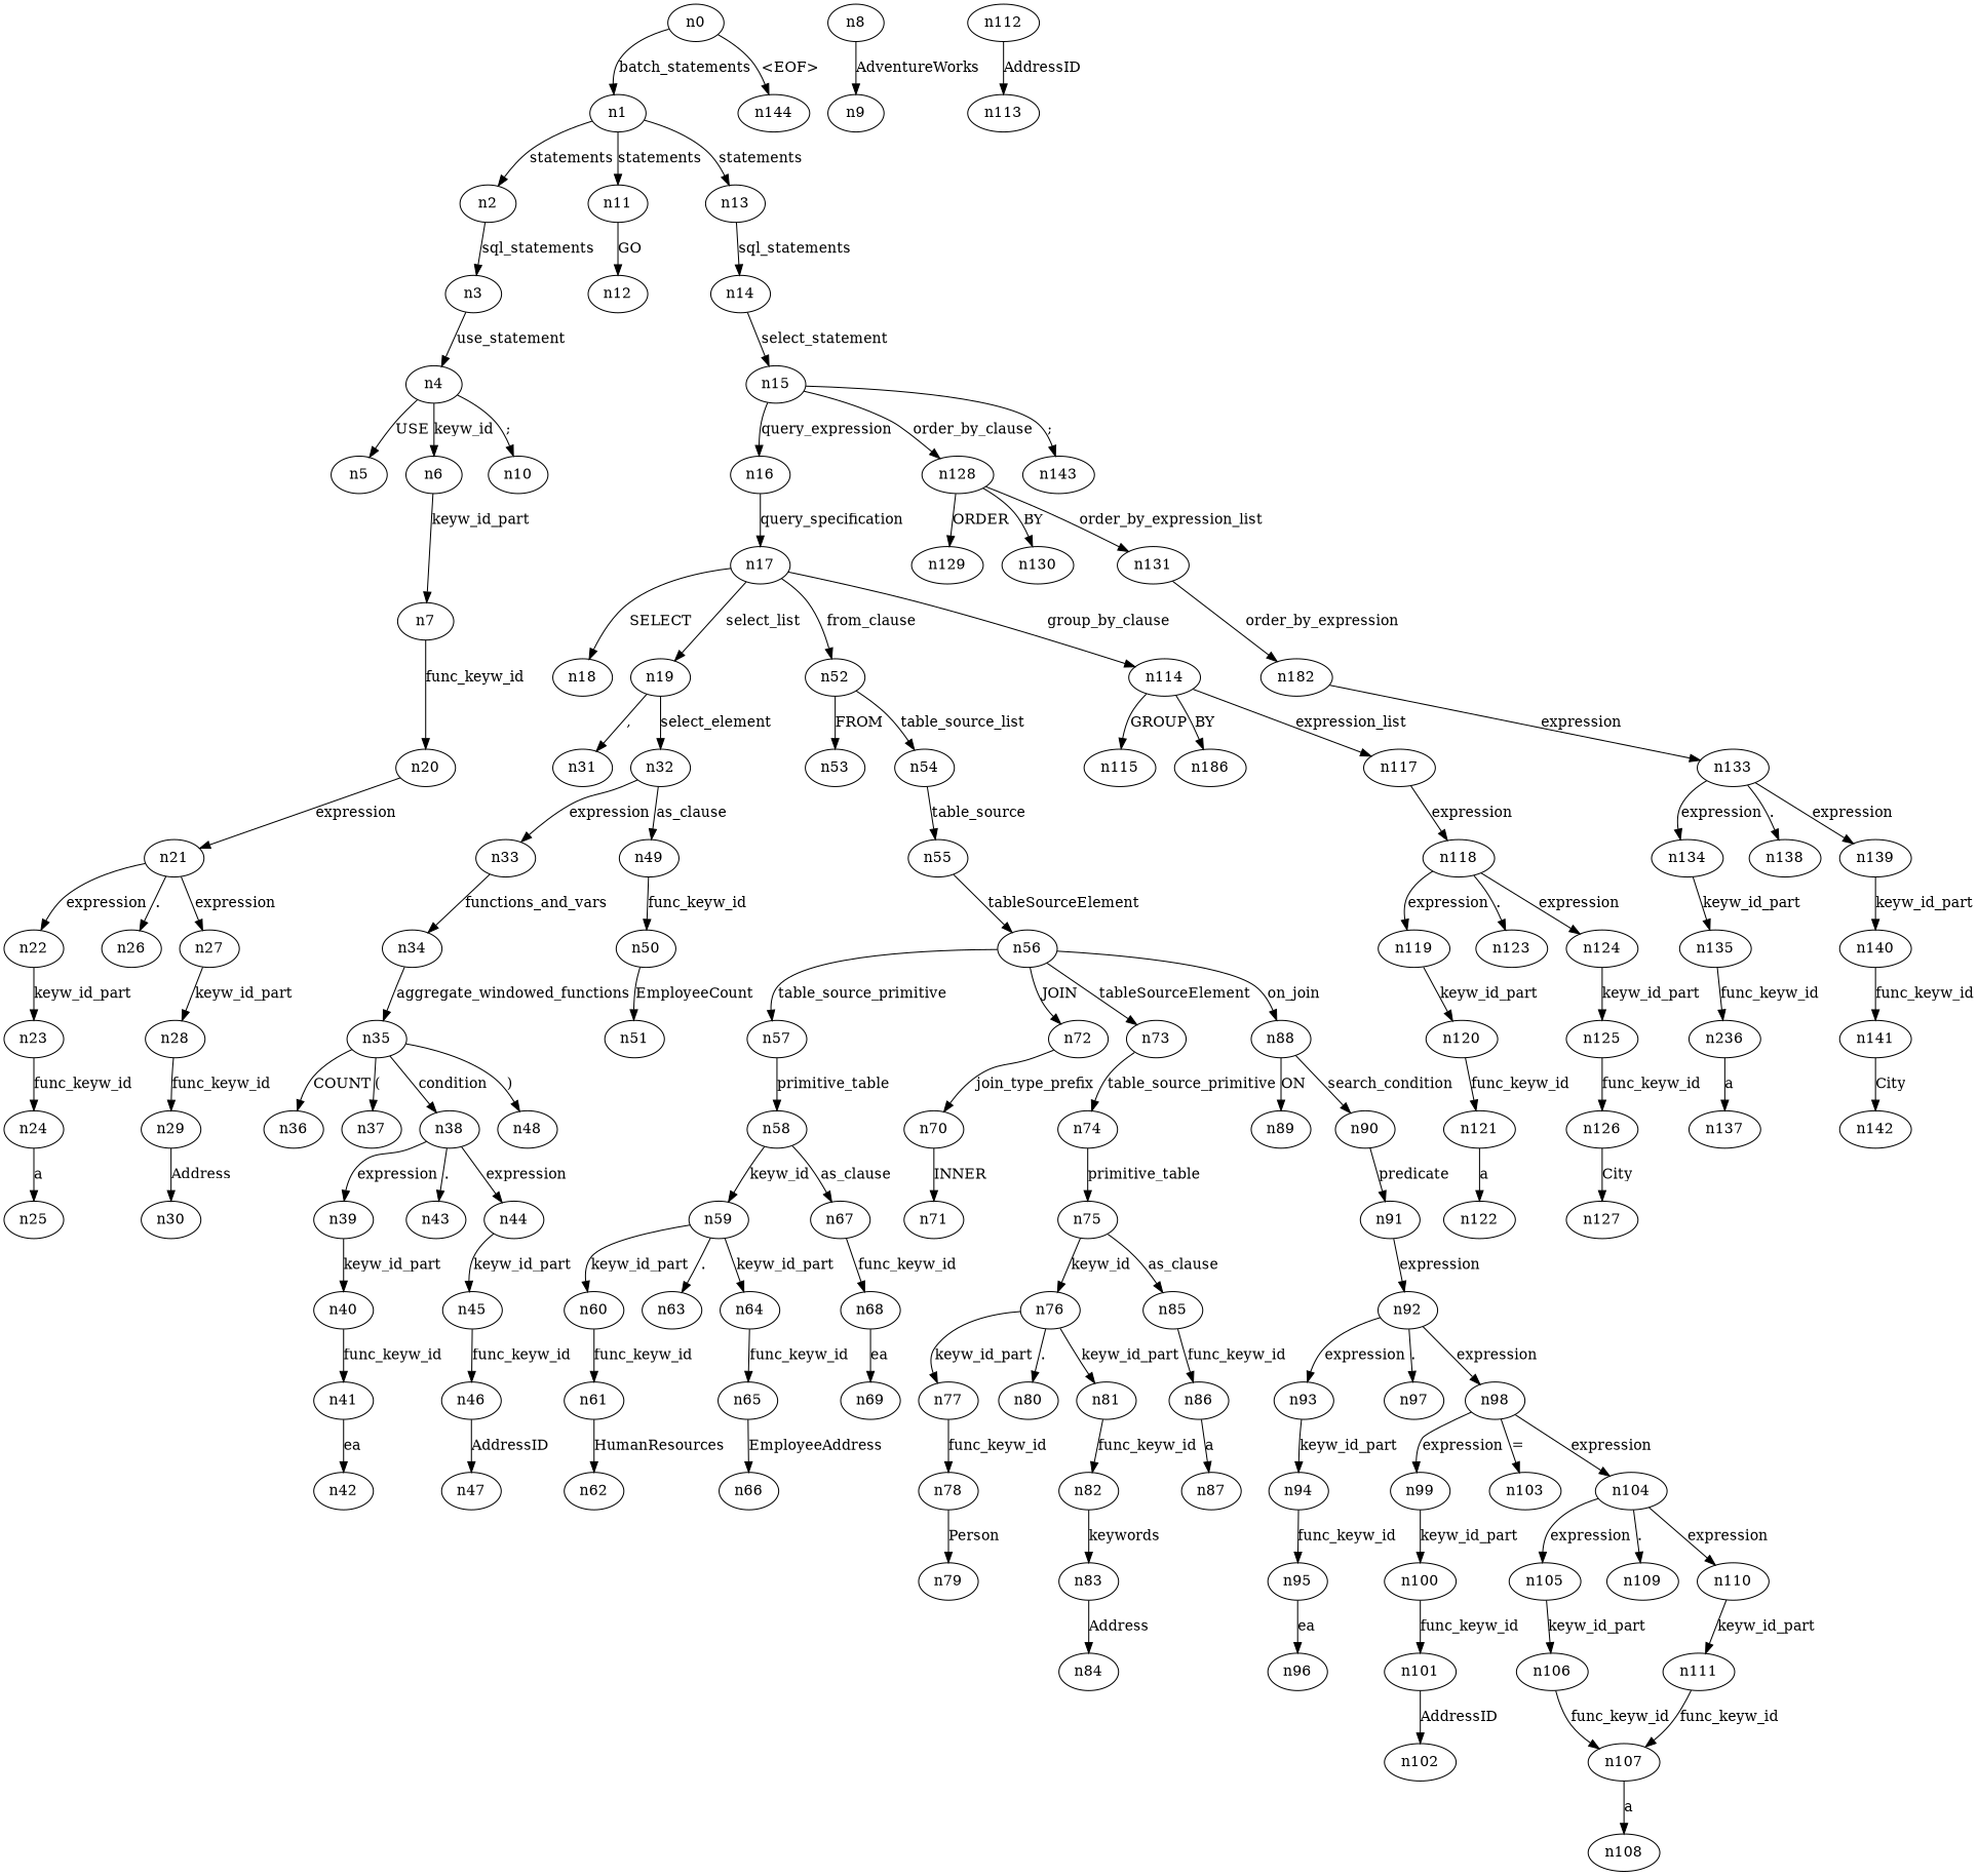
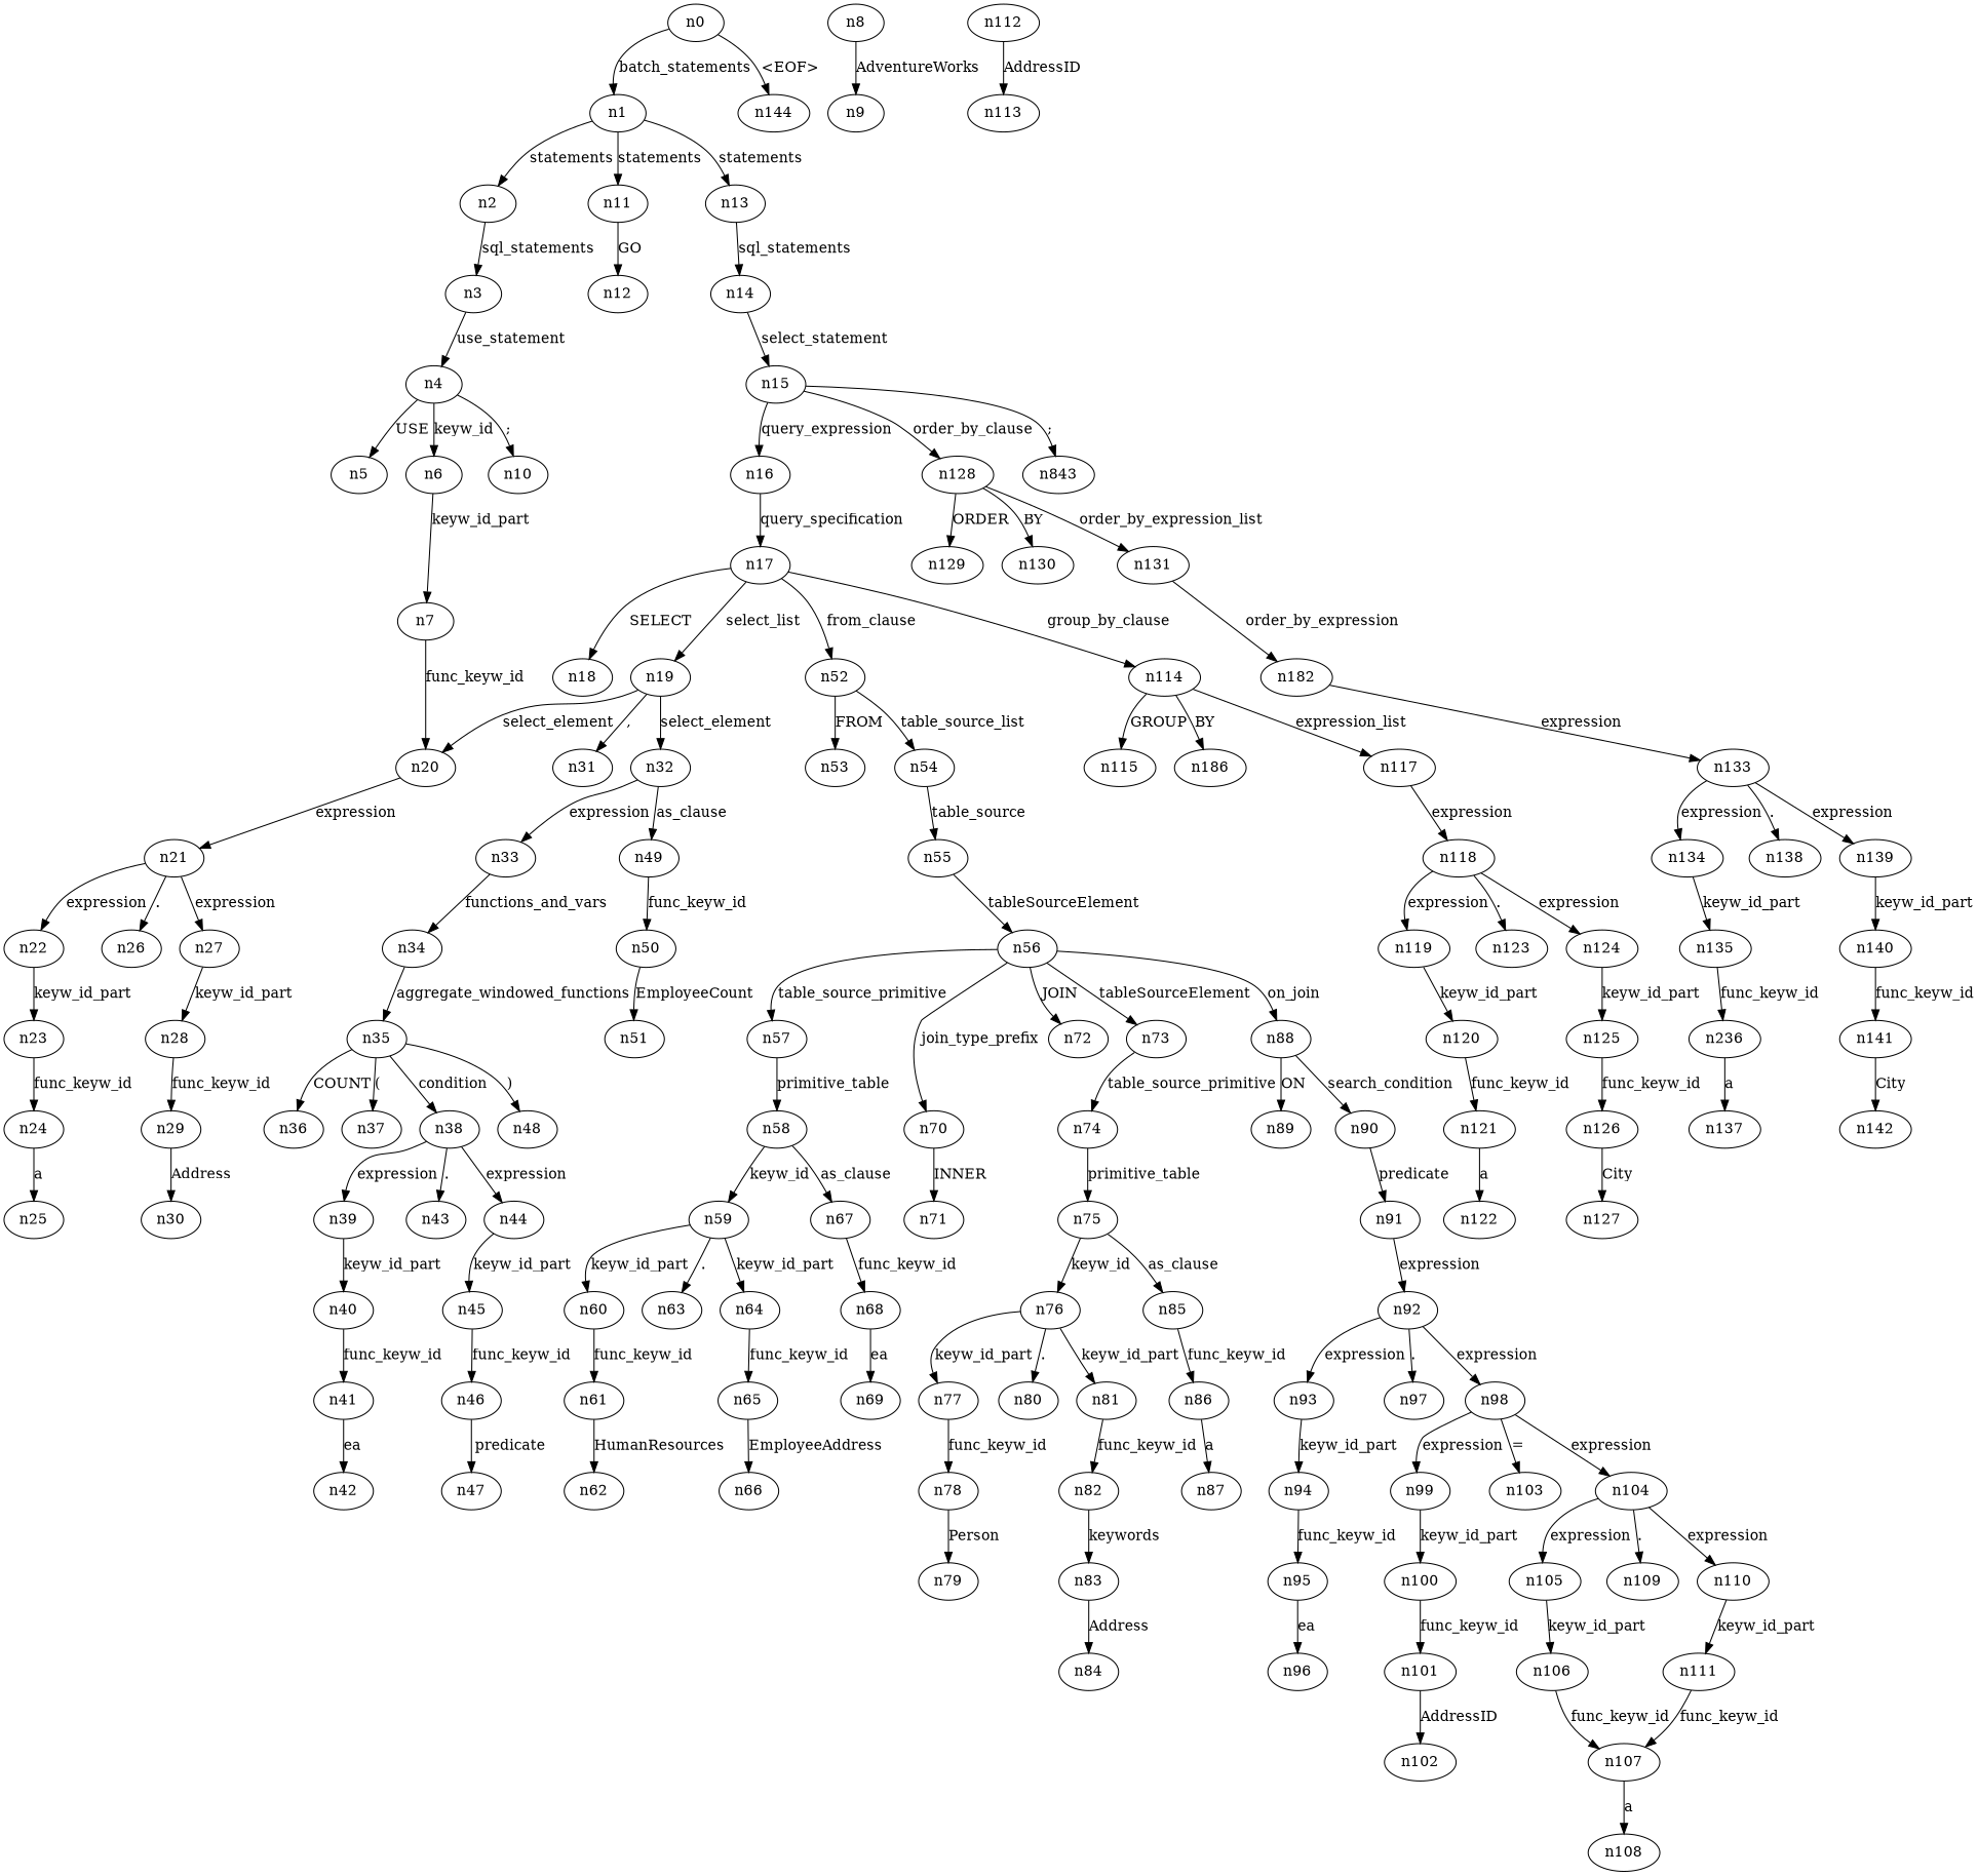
  digraph {
    n0
    n1
    n144
    n2
    n11
    n13
    n3
    n12
    n14
    n4
    n5
    n6
    n10
    n7
    n20
    n8
    n9
    n15
    n16
    n128
-   n143
+   n143 [label=n843]
    n17
    n129
    n130
    n131
    n18
    n19
    n52
    n114
    n31
    n32
    n53
    n54
    n115
    n116 [label=n186]
    n117
    n21
    n33
    n49
    n22
    n26
    n27
    n23
    n28
    n24
    n25
    n29
    n30
    n34
    n50
    n35
    n36
    n37
    n38
    n48
    n39
    n43
    n44
    n40
    n45
    n41
    n42
    n46
    n47
    n51
    n55
    n56
    n57
    n70
    n72
    n73
    n88
    n58
    n71
    n74
    n89
    n90
    n59
    n67
    n60
    n63
    n64
    n68
    n61
    n65
    n62
    n66
    n69
    n75
    n76
    n85
    n77
    n80
    n81
    n86
    n78
    n82
    n79
    n83
    n84
    n87
    n91
    n92
    n93
    n97
    n98
    n94
    n99
    n103
    n104
    n95
    n96
    n100
    n105
    n109
    n110
    n101
    n102
    n106
    n111
    n107
    n108
    n112
    n113
    n118
    n119
    n123
    n124
    n120
    n125
    n121
    n122
    n126
    n127
    n132 [label=n182]
    n133
    n134
    n138
    n139
    n135
    n140
    n136 [label=n236]
    n137
    n141
    n142
    n0 -> n1 [label=batch_statements]
    n0 -> n144 [label="<EOF>"]
    n1 -> n2 [label=statements]
    n1 -> n11 [label=statements]
    n1 -> n13 [label=statements]
    n2 -> n3 [label=sql_statements]
    n11 -> n12 [label=GO]
    n13 -> n14 [label=sql_statements]
    n3 -> n4 [label=use_statement]
    n14 -> n15 [label=select_statement]
    n4 -> n5 [label=USE]
    n4 -> n6 [label=keyw_id]
    n4 -> n10 [label=";"]
    n6 -> n7 [label=keyw_id_part]
    n7 -> n20 [label=func_keyw_id]
    n20 -> n21 [label=expression]
    n8 -> n9 [label=AdventureWorks]
    n15 -> n16 [label=query_expression]
    n15 -> n128 [label=order_by_clause]
    n15 -> n143 [label=";"]
    n16 -> n17 [label=query_specification]
    n128 -> n129 [label=ORDER]
    n128 -> n130 [label=BY]
    n128 -> n131 [label=order_by_expression_list]
    n17 -> n18 [label=SELECT]
    n17 -> n19 [label=select_list]
    n17 -> n52 [label=from_clause]
    n17 -> n114 [label=group_by_clause]
    n131 -> n132 [label=order_by_expression]
+   n19 -> n20 [label=select_element]
    n19 -> n31 [label=","]
    n19 -> n32 [label=select_element]
    n52 -> n53 [label=FROM]
    n52 -> n54 [label=table_source_list]
    n114 -> n115 [label=GROUP]
    n114 -> n116 [label=BY]
    n114 -> n117 [label=expression_list]
    n32 -> n33 [label=expression]
    n32 -> n49 [label=as_clause]
    n54 -> n55 [label=table_source]
    n117 -> n118 [label=expression]
    n21 -> n22 [label=expression]
    n21 -> n26 [label="."]
    n21 -> n27 [label=expression]
    n33 -> n34 [label=functions_and_vars]
    n49 -> n50 [label=func_keyw_id]
    n22 -> n23 [label=keyw_id_part]
    n27 -> n28 [label=keyw_id_part]
    n23 -> n24 [label=func_keyw_id]
    n28 -> n29 [label=func_keyw_id]
    n24 -> n25 [label=a]
    n29 -> n30 [label=Address]
    n34 -> n35 [label=aggregate_windowed_functions]
    n50 -> n51 [label=EmployeeCount]
    n35 -> n36 [label=COUNT]
    n35 -> n37 [label="("]
    n35 -> n38 [label=condition]
    n35 -> n48 [label=")"]
    n38 -> n39 [label=expression]
    n38 -> n43 [label="."]
    n38 -> n44 [label=expression]
    n39 -> n40 [label=keyw_id_part]
    n44 -> n45 [label=keyw_id_part]
    n40 -> n41 [label=func_keyw_id]
    n45 -> n46 [label=func_keyw_id]
    n41 -> n42 [label=ea]
-   n46 -> n47 [label=AddressID]
+   n46 -> n47 [label=predicate]
    n55 -> n56 [label=tableSourceElement]
    n56 -> n57 [label=table_source_primitive]
-   n72 -> n70 [label=join_type_prefix]
+   n56 -> n70 [label=join_type_prefix]
    n56 -> n72 [label=JOIN]
    n56 -> n73 [label=tableSourceElement]
    n56 -> n88 [label=on_join]
    n57 -> n58 [label=primitive_table]
    n70 -> n71 [label=INNER]
    n73 -> n74 [label=table_source_primitive]
    n88 -> n89 [label=ON]
    n88 -> n90 [label=search_condition]
    n58 -> n59 [label=keyw_id]
    n58 -> n67 [label=as_clause]
    n74 -> n75 [label=primitive_table]
    n90 -> n91 [label=predicate]
    n59 -> n60 [label=keyw_id_part]
    n59 -> n63 [label="."]
    n59 -> n64 [label=keyw_id_part]
    n67 -> n68 [label=func_keyw_id]
    n60 -> n61 [label=func_keyw_id]
    n64 -> n65 [label=func_keyw_id]
    n68 -> n69 [label=ea]
    n61 -> n62 [label=HumanResources]
    n65 -> n66 [label=EmployeeAddress]
    n75 -> n76 [label=keyw_id]
    n75 -> n85 [label=as_clause]
    n76 -> n77 [label=keyw_id_part]
    n76 -> n80 [label="."]
    n76 -> n81 [label=keyw_id_part]
    n85 -> n86 [label=func_keyw_id]
    n77 -> n78 [label=func_keyw_id]
    n81 -> n82 [label=func_keyw_id]
    n86 -> n87 [label=a]
    n78 -> n79 [label=Person]
    n82 -> n83 [label=keywords]
    n83 -> n84 [label=Address]
    n91 -> n92 [label=expression]
    n92 -> n93 [label=expression]
    n92 -> n97 [label="."]
    n92 -> n98 [label=expression]
    n93 -> n94 [label=keyw_id_part]
    n98 -> n99 [label=expression]
    n98 -> n103 [label="="]
    n98 -> n104 [label=expression]
    n94 -> n95 [label=func_keyw_id]
    n99 -> n100 [label=keyw_id_part]
    n104 -> n105 [label=expression]
    n104 -> n109 [label="."]
    n104 -> n110 [label=expression]
    n95 -> n96 [label=ea]
    n100 -> n101 [label=func_keyw_id]
    n105 -> n106 [label=keyw_id_part]
    n110 -> n111 [label=keyw_id_part]
    n101 -> n102 [label=AddressID]
    n106 -> n107 [label=func_keyw_id]
    n111 -> n107 [label=func_keyw_id]
    n107 -> n108 [label=a]
    n112 -> n113 [label=AddressID]
    n118 -> n119 [label=expression]
    n118 -> n123 [label="."]
    n118 -> n124 [label=expression]
    n119 -> n120 [label=keyw_id_part]
    n124 -> n125 [label=keyw_id_part]
    n120 -> n121 [label=func_keyw_id]
    n125 -> n126 [label=func_keyw_id]
    n121 -> n122 [label=a]
    n126 -> n127 [label=City]
    n132 -> n133 [label=expression]
    n133 -> n134 [label=expression]
    n133 -> n138 [label="."]
    n133 -> n139 [label=expression]
    n134 -> n135 [label=keyw_id_part]
    n139 -> n140 [label=keyw_id_part]
    n135 -> n136 [label=func_keyw_id]
    n140 -> n141 [label=func_keyw_id]
    n136 -> n137 [label=a]
    n141 -> n142 [label=City]
  }
